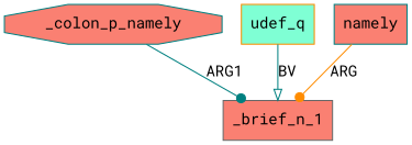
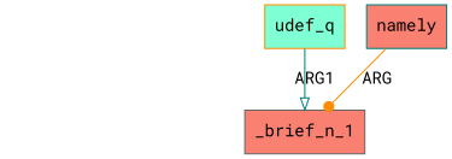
  digraph {
    fontname="Roboto Mono"
    node [color=teal fillcolor=salmon fontname="Roboto Mono" shape=box style=filled]
    edge [arrowhead=dot color=teal fontname="Roboto Mono"]
-   _colon_p_namely [shape=octagon]
    _brief_n_1 [color=gray40]
    udef_q [color=darkorange fillcolor=aquamarine]
    n4 [label=namely]
-   _colon_p_namely -> _brief_n_1 [label=ARG1]
-   udef_q -> _brief_n_1 [arrowhead=onormal label=BV]
+   udef_q -> _brief_n_1 [arrowhead=onormal label=ARG1]
    n4 -> _brief_n_1 [color=darkorange label=ARG]
  }
